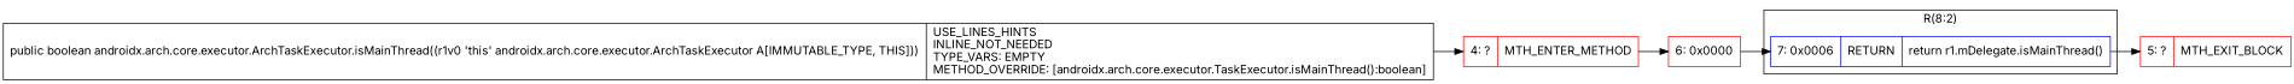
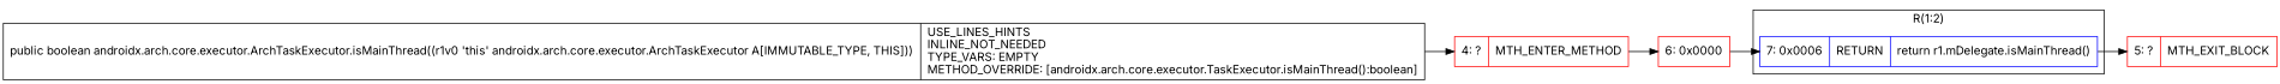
  digraph {
    fontname=Inter
    rankdir=LR
    node [color=red fontname=Inter shape=record]
    edge [fontname=Inter style=solid]
    n1 [color=blue label="{7\:\ 0x0006|RETURN\l|return r1.mDelegate.isMainThread()\l}"]
    n2 [label="{5\:\ ?|MTH_EXIT_BLOCK\l}"]
    n3 [label="{4\:\ ?|MTH_ENTER_METHOD\l}"]
    n4 [label="{6\:\ 0x0000}"]
    n5 [label="{public boolean androidx.arch.core.executor.ArchTaskExecutor.isMainThread((r1v0 'this' androidx.arch.core.executor.ArchTaskExecutor A[IMMUTABLE_TYPE, THIS]))  | USE_LINES_HINTS\lINLINE_NOT_NEEDED\lTYPE_VARS: EMPTY\lMETHOD_OVERRIDE: [androidx.arch.core.executor.TaskExecutor.isMainThread():boolean]\l}" color=""]
    subgraph cluster_1 {
-     label="R(8:2)"
+     label="R(1:2)"
      n1
    }
    n1 -> n2
    n3 -> n4
    n4 -> n1
    n5 -> n3
  }
